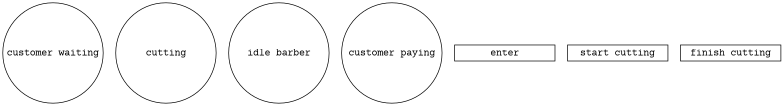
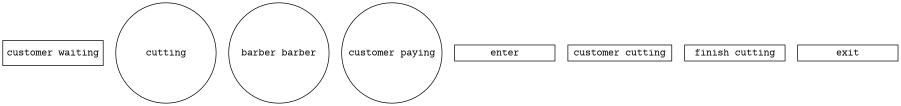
  digraph {
    fontname="Courier Prime"
    node [shape=circle fontname="Courier Prime"]
-   "customer waiting" [fixedsize=true width=2]
+   "customer waiting" [fixedsize=true shape=box width=2]
    cutting [fixedsize=true width=2]
-   "idle barber" [fixedsize=true width=2]
+   "idle barber" [fixedsize=true width=2 label="barber barber"]
    "customer paying" [fixedsize=true width=2]
    enter [height=0.2 shape=rect width=2]
-   "start cutting" [height=0.2 shape=rect width=2]
+   "start cutting" [height=0.2 shape=rect width=2 label="customer cutting"]
    "finish cutting" [height=0.2 shape=rect width=2]
+   exit [height=0.2 shape=rect width=2]
    subgraph sub_1 {
      color=gray
      shape=circle
      "customer waiting"
      cutting
      "idle barber"
      "customer paying"
    }
    subgraph sub_2 {
      enter
      "start cutting"
      "finish cutting"
+     exit
    }
  }
